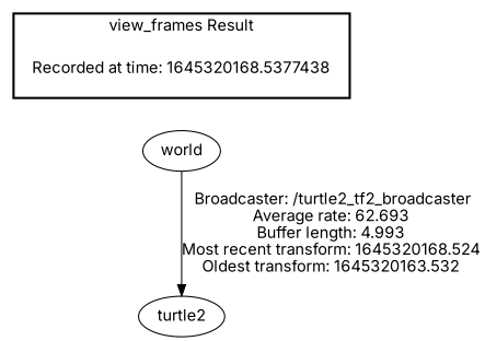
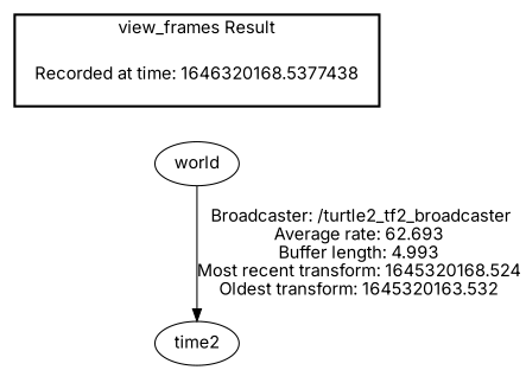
  digraph {
    fontname=Inter
    node [fontname=Inter]
    edge [fontname=Inter]
-   "Recorded at time: 1645320168.5377438" [shape=plaintext]
+   "Recorded at time: 1645320168.5377438" [shape=plaintext label="Recorded at time: 1646320168.5377438"]
    world
-   turtle2
+   turtle2 [label=time2]
    subgraph cluster_1 {
      color=black
      label="view_frames Result"
      style=bold
      "Recorded at time: 1645320168.5377438"
    }
    "Recorded at time: 1645320168.5377438" -> world [style=invis]
    world -> turtle2 [label=" Broadcaster: /turtle2_tf2_broadcaster\nAverage rate: 62.693\nBuffer length: 4.993\nMost recent transform: 1645320168.524\nOldest transform: 1645320163.532\n"]
  }
